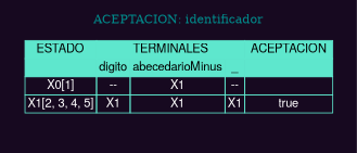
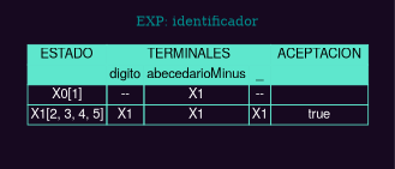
  digraph {
    bgcolor="#170920"
    fontcolor=cyan4
    label=" "
    n1 [fontname="Helvetica,Arial,sans-serif" label=<                 <table border="0" cellspacing="0" cellborder="1" color="#5ee7cd">                     <tr>                     <td  align="center" bgcolor="#5ee7cd"><font color="black"> ESTADO </font></td>                     <td  colspan="3" align="center" bgcolor="#5ee7cd"><font color="black"> TERMINALES </font></td>                     <td  align="center" bgcolor="#5ee7cd"><font color="black"> ACEPTACION </font></td>                     </tr>                     <tr>                     <td  align="center" bgcolor="#5ee7cd"><font color="black">  </font></td>                     <td  align="center" bgcolor="#5ee7cd"><font color="black">digito</font></td>                     <td  align="center" bgcolor="#5ee7cd"><font color="black">abecedarioMinus</font></td>                     <td  align="center" bgcolor="#5ee7cd"><font color="black">_</font></td>                     <td  align="center" bgcolor="#5ee7cd"><font color="black">  </font></td>                     </tr> <tr>                     <td><font color="white" align="center">X0[1]</font></td>                     <td align="center"><font color="white"> -- </font></td>                     <td align="center"><font color="white">X1</font></td>                     <td align="center"><font color="white"> -- </font></td>                     <td ><font color="white" align="center"> </font></td>                     </tr><tr>                     <td><font color="white" align="center">X1[2, 3, 4, 5]</font></td>                     <td align="center"><font color="white">X1</font></td>                     <td align="center"><font color="white">X1</font></td>                     <td align="center"><font color="white">X1</font></td>                     <td ><font color="white" align="center">true</font></td>                     </tr>                </table>         > ordering=in shape=none]
    subgraph cluster_1 {
      color="#170920"
-     label="ACEPTACION: identificador"
+     label="EXP: identificador"
      n1
    }
  }
